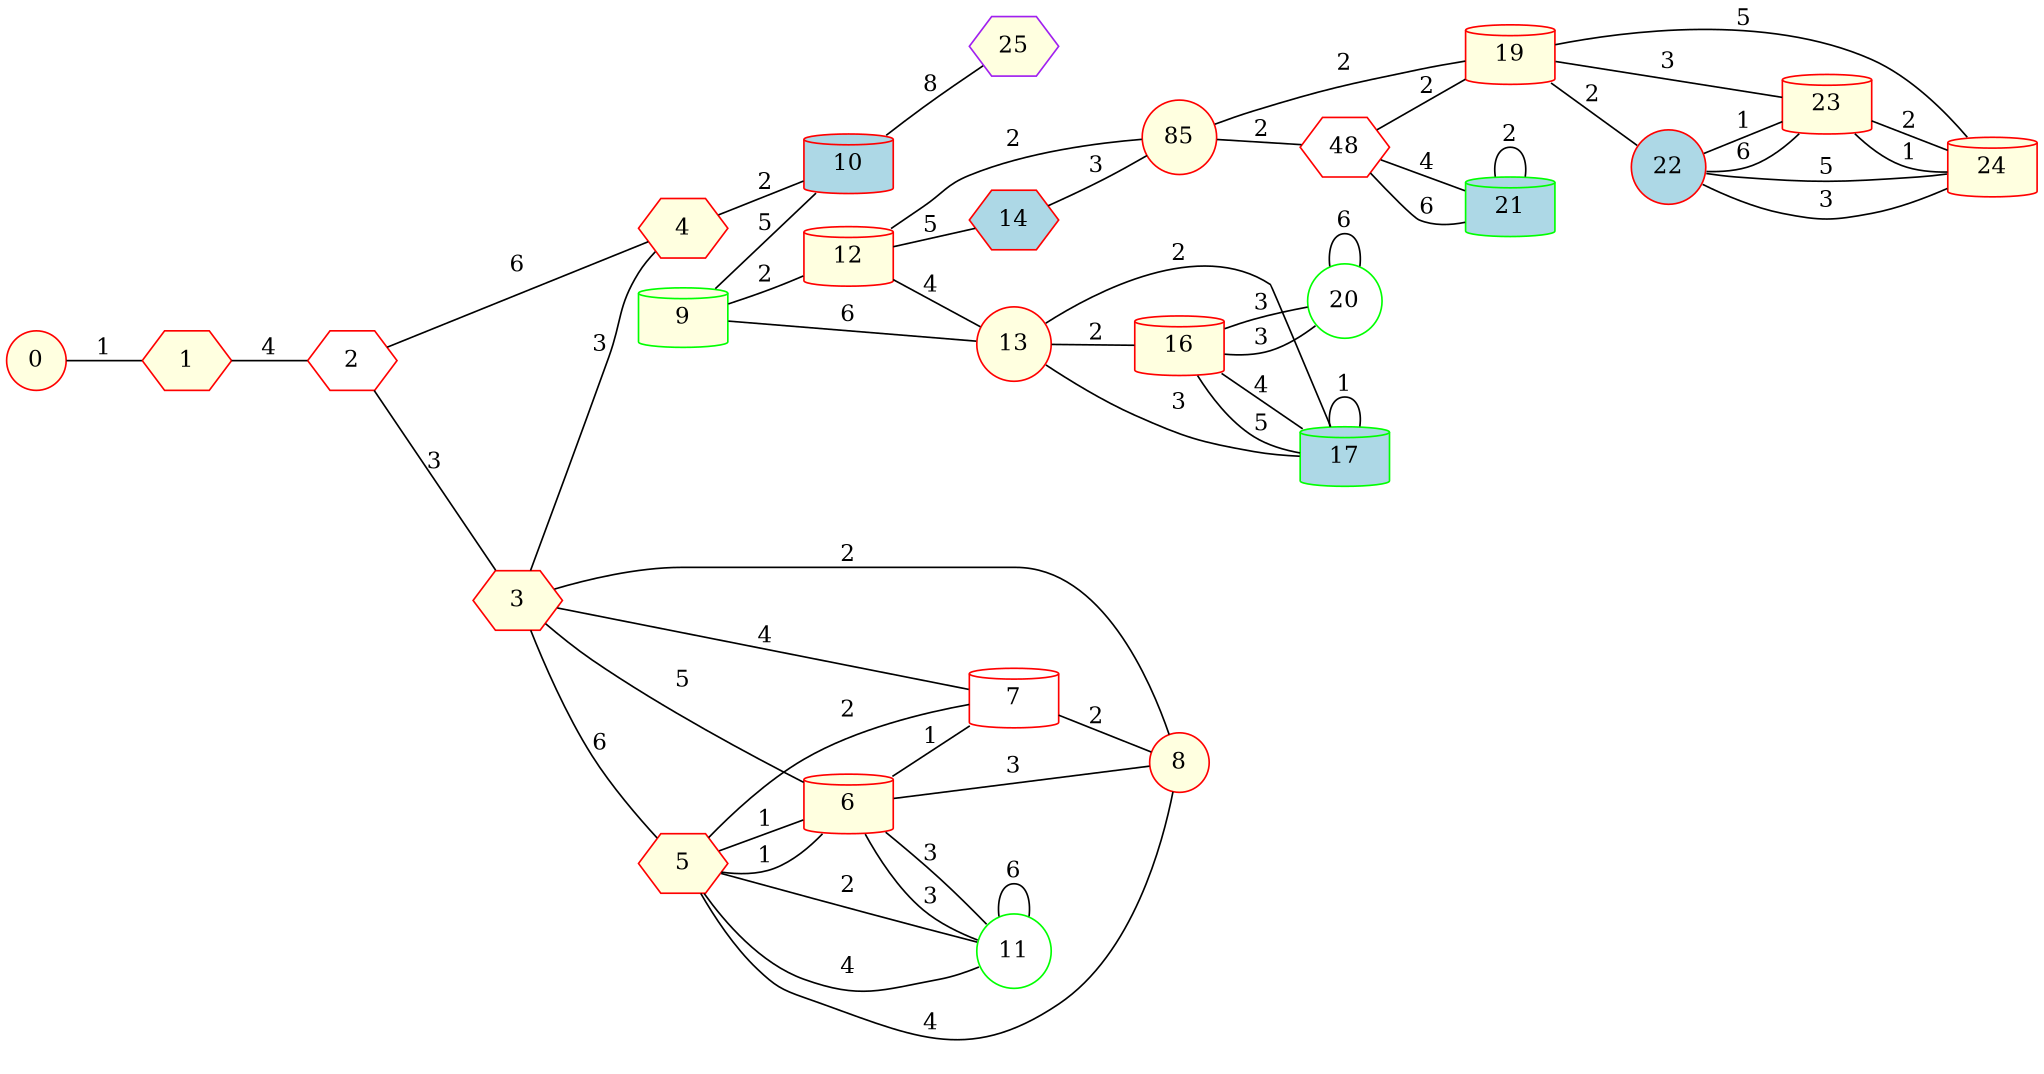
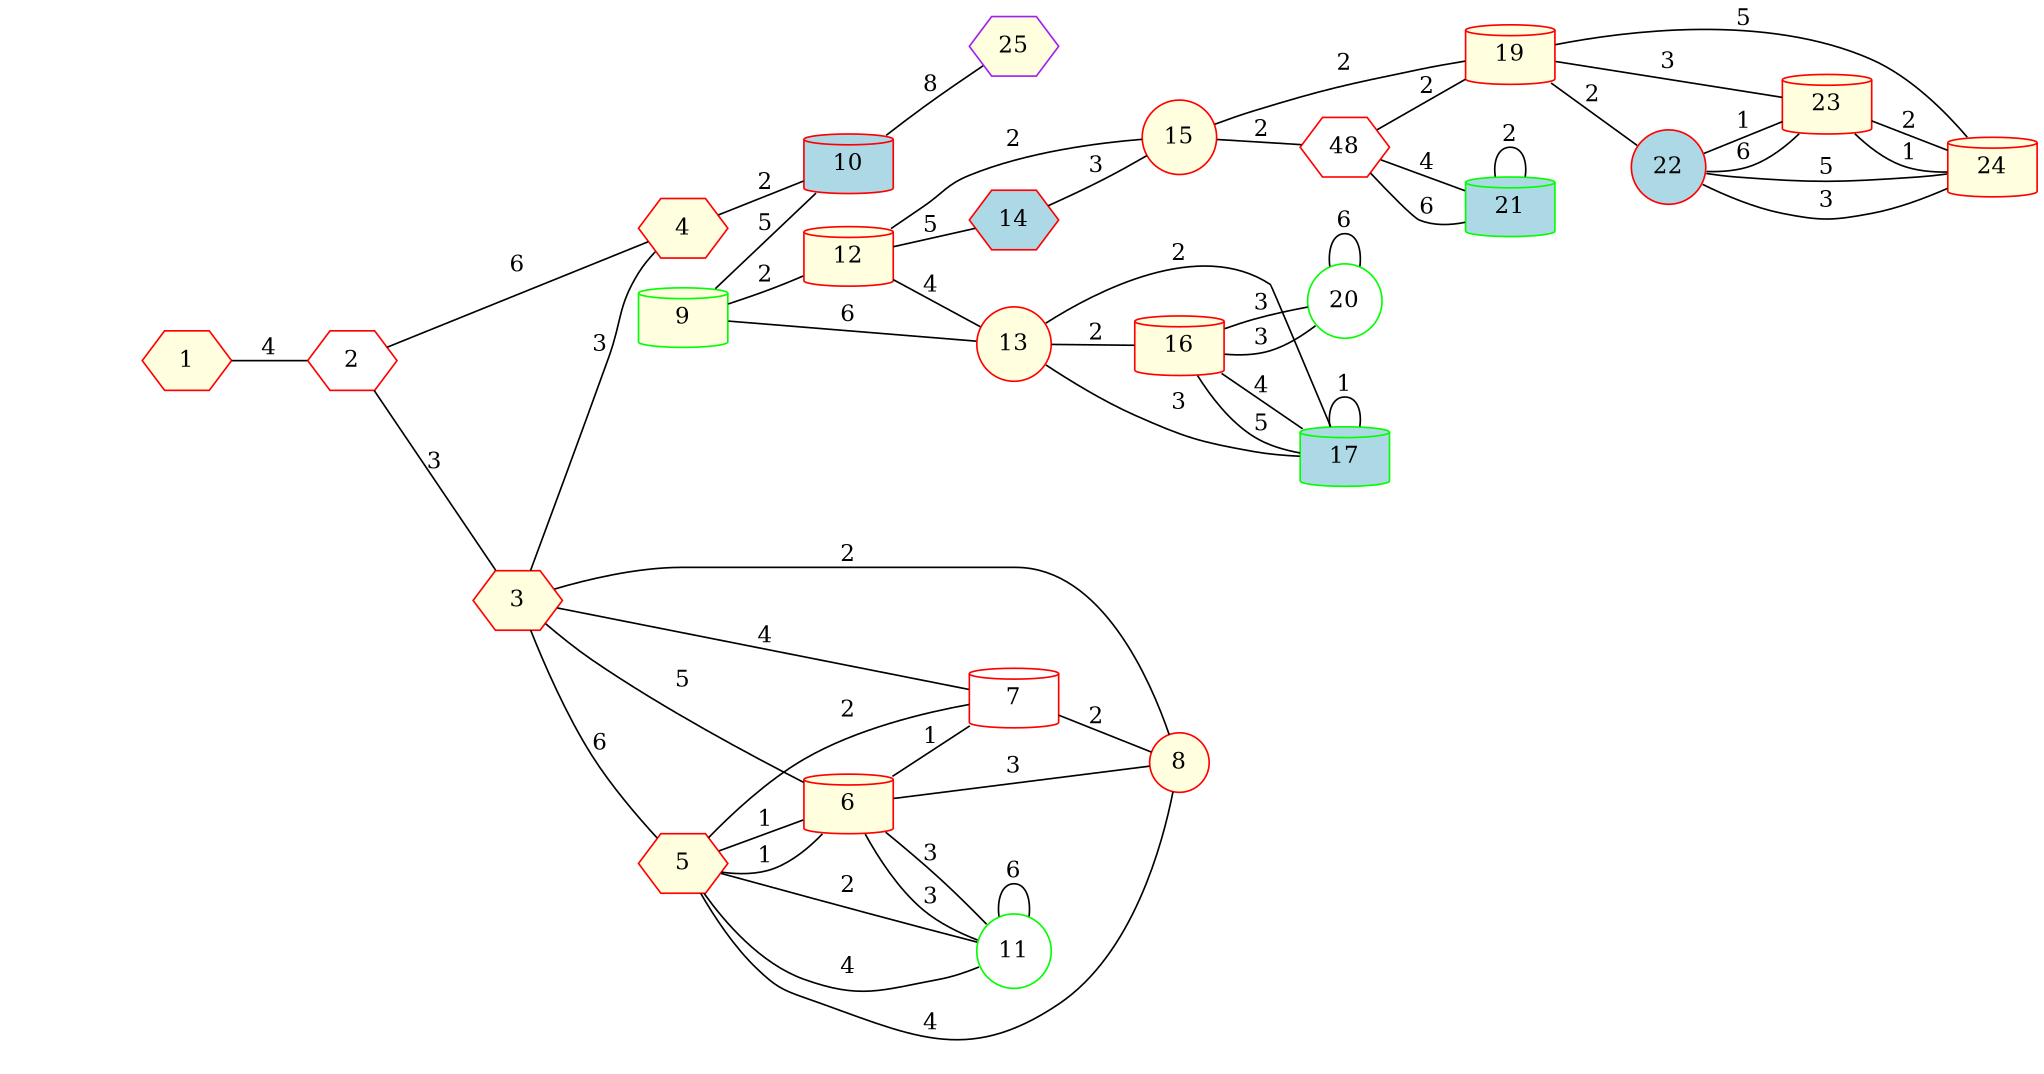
  graph {
    rankdir=LR
    node [color=red fillcolor=lightyellow shape=cylinder style=filled weight=1]
-   0 [shape=circle]
    1 [shape=hexagon]
    2 [fillcolor=white shape=hexagon]
    3 [shape=hexagon]
    4 [shape=hexagon]
    5 [shape=hexagon]
    6
    7 [fillcolor=white]
    8 [shape=circle]
    10 [fillcolor=lightblue]
    11 [color=green fillcolor=white shape=circle weight=2]
    9 [color=green]
    12
    13 [shape=circle]
    25 [color=purple shape=hexagon weight=4]
    14 [fillcolor=lightblue shape=hexagon]
-   15 [shape=circle label=85]
+   15 [shape=circle]
    16
    17 [color=green fillcolor=lightblue weight=2]
    n20 [fillcolor=white label=48 shape=hexagon]
    19
    20 [color=green fillcolor=white shape=circle weight=2]
    21 [color=green fillcolor=lightblue weight=2]
    22 [fillcolor=lightblue shape=circle]
    23
    24
-   0 -- 1 [label=1]
    1 -- 2 [label=4]
    2 -- 3 [label=3]
    2 -- 4 [label=6]
    3 -- 4 [label=3]
    3 -- 5 [label=6]
    3 -- 6 [label=5]
    3 -- 7 [label=4]
    3 -- 8 [label=2]
    4 -- 10 [label=2]
    5 -- 6 [label=1]
    5 -- 6 [label=1]
    5 -- 7 [label=2]
    5 -- 8 [label=4]
    5 -- 11 [label=4]
    5 -- 11 [label=2]
    6 -- 7 [label=1]
    6 -- 8 [label=3]
    6 -- 11 [label=3]
    6 -- 11 [label=3]
    7 -- 8 [label=2]
    10 -- 25 [label=8]
    11 -- 11 [label=6]
    9 -- 10 [label=5]
    9 -- 12 [label=2]
    9 -- 13 [label=6]
    12 -- 13 [label=4]
    12 -- 14 [label=5]
    12 -- 15 [label=2]
    13 -- 16 [label=2]
    13 -- 17 [label=2]
    13 -- 17 [label=3]
    14 -- 15 [label=3]
    15 -- n20 [label=2]
    15 -- 19 [label=2]
    16 -- 17 [label=4]
    16 -- 17 [label=5]
    16 -- 20 [label=3]
    16 -- 20 [label=3]
    17 -- 17 [label=1]
    n20 -- 19 [label=2]
    n20 -- 21 [label=6]
    n20 -- 21 [label=4]
    19 -- 22 [label=2]
    19 -- 23 [label=3]
    19 -- 24 [label=5]
    20 -- 20 [label=6]
    21 -- 21 [label=2]
    22 -- 23 [label=6]
    22 -- 23 [label=1]
    22 -- 24 [label=5]
    22 -- 24 [label=3]
    23 -- 24 [label=1]
    23 -- 24 [label=2]
  }
